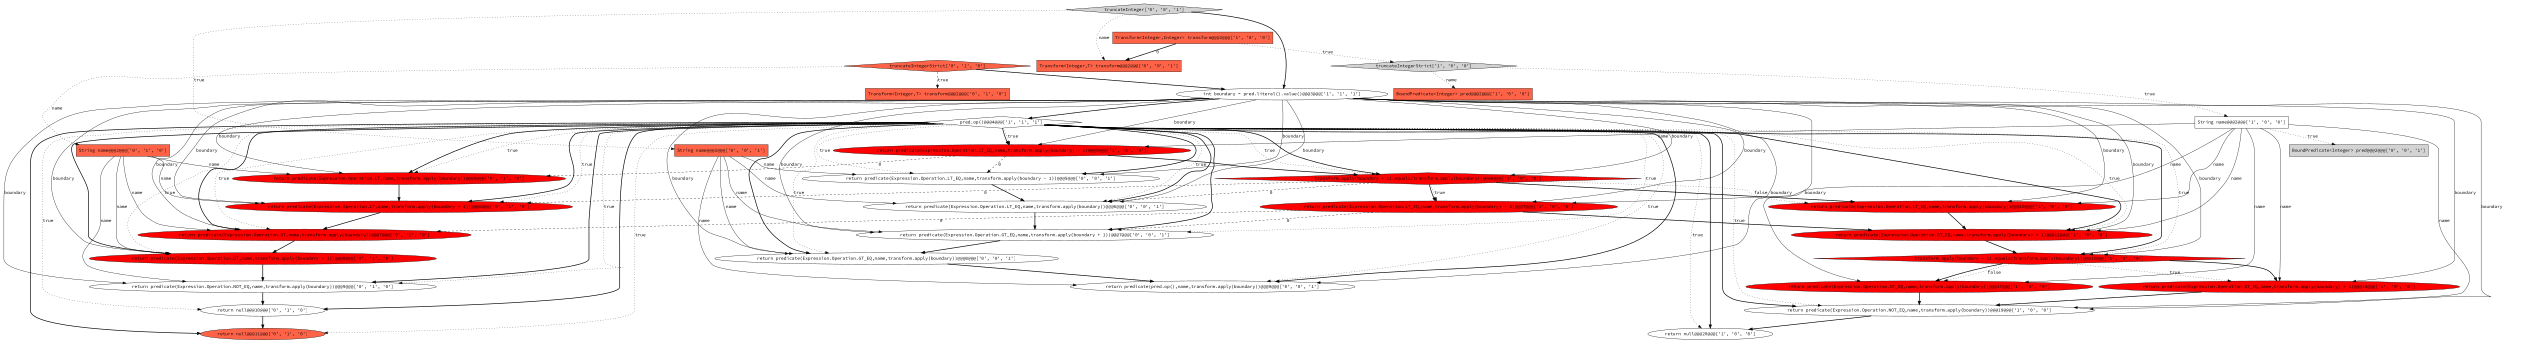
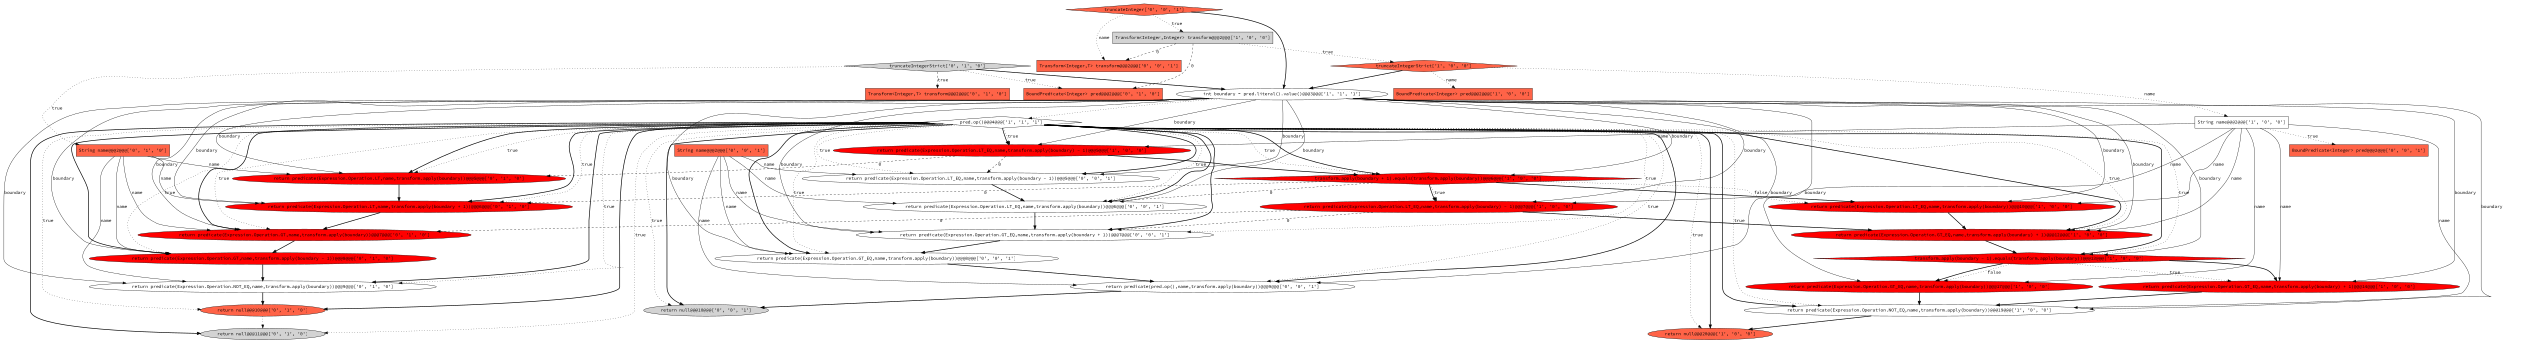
  digraph {
    fontname="Source Code Pro"
    node [fillcolor=red fontname="Source Code Pro" shape=ellipse style=filled]
    edge [fontname="Source Code Pro" style=bold]
    n1 [fillcolor=tomato label="BoundPredicate<Integer> pred@@@2@@@['1', '0', '0']" shape=box]
    n2 [label="return predicate(Expression.Operation.LT_EQ,name,transform.apply(boundary))@@@10@@@['1', '0', '0']"]
    n3 [label="return predicate(Expression.Operation.GT_EQ,name,transform.apply(boundary) + 1)@@@12@@@['1', '0', '0']"]
    n4 [label="transform.apply(boundary - 1).equals(transform.apply(boundary))@@@13@@@['1', '0', '0']" shape=diamond]
-   n5 [fillcolor=tomato label="truncateIntegerStrict['0', '1', '0']" shape=diamond]
+   n5 [fillcolor=lightgray label="truncateIntegerStrict['0', '1', '0']" shape=diamond]
+   n6 [fillcolor=tomato label="BoundPredicate<Integer> pred@@@2@@@['0', '1', '0']" shape=box]
    n7 [fillcolor=tomato label="String name@@@2@@@['0', '1', '0']" shape=box]
    n8 [fillcolor=white label="int boundary = pred.literal().value()@@@3@@@['1', '1', '1']"]
    n9 [fillcolor=tomato label="Transform<Integer,T> transform@@@2@@@['0', '1', '0']" shape=box]
    n10 [label="return predicate(Expression.Operation.LT,name,transform.apply(boundary))@@@5@@@['0', '1', '0']"]
    n11 [label="return predicate(Expression.Operation.GT,name,transform.apply(boundary))@@@7@@@['0', '1', '0']"]
    n12 [label="return predicate(Expression.Operation.GT,name,transform.apply(boundary - 1))@@@8@@@['0', '1', '0']"]
    n13 [label="return predicate(Expression.Operation.LT,name,transform.apply(boundary + 1))@@@6@@@['0', '1', '0']"]
    n14 [fillcolor=white label="return predicate(Expression.Operation.NOT_EQ,name,transform.apply(boundary))@@@9@@@['0', '1', '0']"]
    n15 [label="return predicate(Expression.Operation.LT_EQ,name,transform.apply(boundary) - 1)@@@5@@@['1', '0', '0']"]
    n16 [label="transform.apply(boundary + 1).equals(transform.apply(boundary))@@@6@@@['1', '0', '0']" shape=diamond]
    n17 [fillcolor=white label="return predicate(Expression.Operation.LT_EQ,name,transform.apply(boundary - 1))@@@5@@@['0', '0', '1']"]
    n18 [label="return predicate(Expression.Operation.LT_EQ,name,transform.apply(boundary) - 1)@@@7@@@['1', '0', '0']"]
    n19 [fillcolor=white label="return predicate(Expression.Operation.GT_EQ,name,transform.apply(boundary + 1))@@@7@@@['0', '0', '1']"]
    n20 [fillcolor=white label="return predicate(Expression.Operation.LT_EQ,name,transform.apply(boundary))@@@6@@@['0', '0', '1']"]
    n21 [label="return predicate(Expression.Operation.GT_EQ,name,transform.apply(boundary))@@@17@@@['1', '0', '0']"]
    n22 [fillcolor=white label="return predicate(pred.op(),name,transform.apply(boundary))@@@9@@@['0', '0', '1']"]
    n23 [fillcolor=white label="pred.op()@@@4@@@['1', '1', '1']" shape=diamond]
    n24 [fillcolor=white label="return predicate(Expression.Operation.GT_EQ,name,transform.apply(boundary))@@@8@@@['0', '0', '1']"]
    n25 [label="return predicate(Expression.Operation.GT_EQ,name,transform.apply(boundary) + 1)@@@14@@@['1', '0', '0']"]
    n26 [fillcolor=white label="return predicate(Expression.Operation.NOT_EQ,name,transform.apply(boundary))@@@19@@@['1', '0', '0']"]
    n27 [fillcolor=tomato label="Transform<Integer,T> transform@@@2@@@['0', '0', '1']" shape=box]
-   n28 [fillcolor=white label="return null@@@10@@@['0', '1', '0']"]
-   n29 [fillcolor=lightgray label="truncateInteger['0', '0', '1']" shape=diamond]
+   n28 [fillcolor=tomato label="return null@@@10@@@['0', '1', '0']"]
+   n29 [fillcolor=tomato label="truncateInteger['0', '0', '1']" shape=diamond]
    n30 [fillcolor=tomato label="String name@@@2@@@['0', '0', '1']" shape=box]
-   n31 [fillcolor=lightgray label="BoundPredicate<Integer> pred@@@2@@@['0', '0', '1']" shape=box]
-   n32 [fillcolor=tomato label="Transform<Integer,Integer> transform@@@2@@@['1', '0', '0']" shape=box]
-   n33 [fillcolor=lightgray label="truncateIntegerStrict['1', '0', '0']" shape=diamond]
-   n35 [fillcolor=white label="return null@@@20@@@['1', '0', '0']"]
-   n36 [fillcolor=tomato label="return null@@@11@@@['0', '1', '0']"]
+   n31 [fillcolor=tomato label="BoundPredicate<Integer> pred@@@2@@@['0', '0', '1']" shape=box]
+   n32 [fillcolor=lightgray label="Transform<Integer,Integer> transform@@@2@@@['1', '0', '0']" shape=box]
+   n33 [fillcolor=tomato label="truncateIntegerStrict['1', '0', '0']" shape=diamond]
+   n34 [fillcolor=lightgray label="return null@@@10@@@['0', '0', '1']"]
+   n35 [fillcolor=tomato label="return null@@@20@@@['1', '0', '0']"]
+   n36 [fillcolor=lightgray label="return null@@@11@@@['0', '1', '0']"]
    n37 [fillcolor=white label="String name@@@2@@@['1', '0', '0']" shape=box]
    n2 -> n3
    n3 -> n4
    n4 -> n21
    n4 -> n21 [label=false style=dotted]
    n4 -> n25
    n4 -> n25 [label=true style=dotted]
-   n5 -> n7 [label=name style=dotted]
+   n5 -> n6 [label=true style=dotted]
+   n5 -> n7 [label=true style=dotted]
    n5 -> n8
    n5 -> n9 [label=true style=dashed]
    n7 -> n10 [label=name style=solid]
    n7 -> n11 [label=name style=solid]
    n7 -> n12 [label=name style=solid]
    n7 -> n13 [label=name style=solid]
    n7 -> n14 [label=name style=solid]
    n8 -> n2 [label=boundary style=solid]
    n8 -> n3 [label=boundary style=solid]
    n8 -> n4 [label=boundary style=solid]
    n8 -> n10 [label=boundary style=solid]
    n8 -> n11 [label=boundary style=solid]
    n8 -> n12 [label=boundary style=solid]
    n8 -> n13 [label=boundary style=solid]
    n8 -> n14 [label=boundary style=solid]
    n8 -> n15 [label=boundary style=solid]
    n8 -> n16 [label=boundary style=solid]
    n8 -> n17 [label=boundary style=solid]
    n8 -> n18 [label=boundary style=solid]
    n8 -> n19 [label=boundary style=solid]
    n8 -> n20 [label=boundary style=solid]
    n8 -> n21 [label=boundary style=solid]
    n8 -> n22 [label=boundary style=solid]
-   n8 -> n23
+   n8 -> n23 [style=dotted]
    n8 -> n24 [label=boundary style=solid]
    n8 -> n25 [label=boundary style=solid]
    n8 -> n26 [label=boundary style=solid]
    n10 -> n13
    n11 -> n12
    n12 -> n14
    n13 -> n11
    n14 -> n28
    n15 -> n10 [label=0 style=dashed]
    n15 -> n16
    n15 -> n17 [label=0 style=dashed]
    n16 -> n2 [label=false style=dotted]
    n16 -> n2
    n16 -> n13 [label=0 style=dashed]
    n16 -> n18
    n16 -> n18 [label=true style=dotted]
    n16 -> n20 [label=0 style=dashed]
    n17 -> n20
    n18 -> n3
    n18 -> n11 [label=0 style=dashed]
    n18 -> n19 [label=0 style=dashed]
    n19 -> n24
    n20 -> n19
    n21 -> n26
+   n22 -> n34
    n23 -> n3
    n23 -> n3 [label=true style=dotted]
    n23 -> n4
    n23 -> n4 [label=true style=dotted]
    n23 -> n10
    n23 -> n10 [label=true style=dotted]
    n23 -> n11
    n23 -> n11 [label=true style=dotted]
    n23 -> n12
    n23 -> n12 [label=true style=dotted]
    n23 -> n13
    n23 -> n13 [label=true style=dotted]
    n23 -> n14
    n23 -> n14 [label=true style=dotted]
    n23 -> n15 [label=true style=dotted]
    n23 -> n15
    n23 -> n16
    n23 -> n16 [label=true style=dotted]
    n23 -> n17 [label=true style=dotted]
    n23 -> n17
    n23 -> n19
    n23 -> n19 [label=true style=dotted]
    n23 -> n20 [label=true style=dotted]
    n23 -> n20
    n23 -> n22 [label=true style=dotted]
    n23 -> n22
    n23 -> n24
    n23 -> n24 [label=true style=dotted]
    n23 -> n26
    n23 -> n26 [label=true style=dotted]
    n23 -> n28
    n23 -> n28 [label=true style=dotted]
+   n23 -> n34 [label=true style=dotted]
+   n23 -> n34
    n23 -> n35 [label=true style=dotted]
    n23 -> n35
    n23 -> n36 [label=true style=dotted]
    n23 -> n36
    n24 -> n22
    n25 -> n26
    n26 -> n35
-   n28 -> n36
+   n28 -> n36 [style=dotted]
    n29 -> n8
    n29 -> n27 [label=name style=dotted]
-   n29 -> n30 [label=true style=dotted]
+   n29 -> n32 [label=true style=dotted]
    n30 -> n17 [label=name style=solid]
    n30 -> n19 [label=name style=solid]
    n30 -> n20 [label=name style=solid]
    n30 -> n22 [label=name style=solid]
    n30 -> n24 [label=name style=solid]
-   n32 -> n27 [label=0]
+   n32 -> n6 [label=0 style=dashed]
+   n32 -> n27 [label=0 style=dashed]
    n32 -> n33 [label=true style=dotted]
    n33 -> n1 [label=name style=dotted]
-   n33 -> n37 [label=true style=dotted]
+   n33 -> n8
+   n33 -> n37 [label=name style=dotted]
    n37 -> n2 [label=name style=solid]
    n37 -> n3 [label=name style=solid]
    n37 -> n15 [label=name style=solid]
    n37 -> n18 [label=name style=solid]
    n37 -> n21 [label=name style=solid]
    n37 -> n25 [label=name style=solid]
    n37 -> n26 [label=name style=solid]
    n37 -> n31 [label=true style=dotted]
  }
